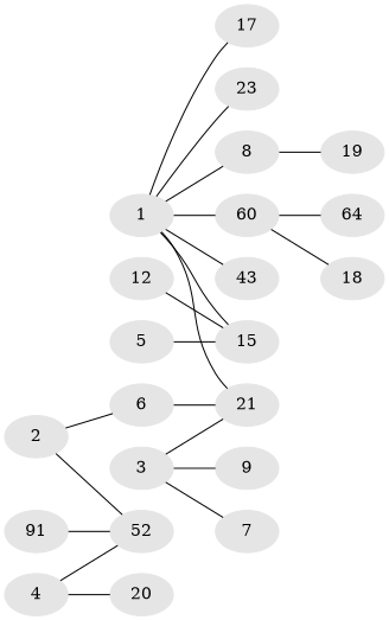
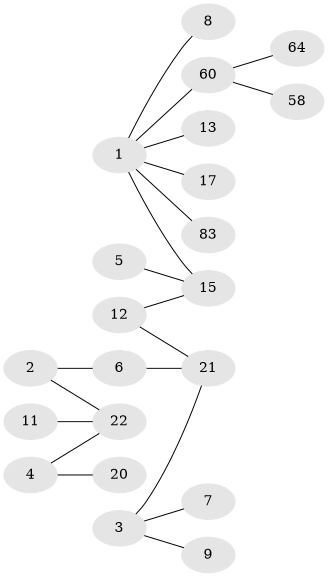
  graph {
    rankdir=LR
    node [color=gray90 style=filled]
    edge [weight=1.0]
    1
    8
    n3 [label=60]
-   13 [label=43]
+   13
    15
    17
    21
-   23
-   19
+   23 [label=83]
    n10 [label=64]
-   18
+   18 [label=58]
    2
    6
-   22 [label=52]
+   22
    3
    7
    9
    4
    20
    5
-   11 [label=91]
+   11
    12
    1 -- 8
    1 -- n3
    1 -- 13
    1 -- 15
    1 -- 17
-   1 -- 21
+   12 -- 21
    1 -- 23
-   8 -- 19
    n3 -- n10
    n3 -- 18
    2 -- 6
    2 -- 22
    6 -- 21
    3 -- 21
    3 -- 7
    3 -- 9
    4 -- 22
    4 -- 20
    5 -- 15
    11 -- 22
    12 -- 15
  }
